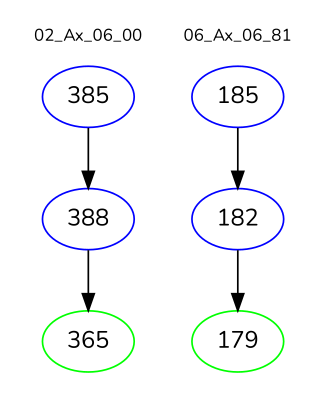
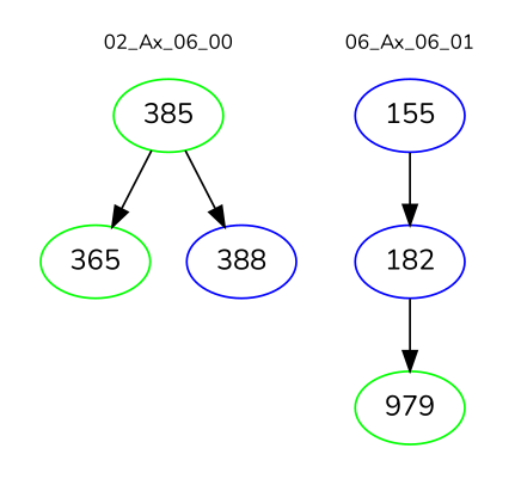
  digraph {
    fontname=Nunito
    node [color=blue fontname=Nunito]
    edge [color=black fontname=Nunito]
-   n1 [label=385]
+   n1 [color=green label=385]
    n2 [color=green label=365]
    n3 [label=388]
    n4 [label=182]
-   n5 [color=green label=179]
-   n6 [label=185]
+   n5 [color=green label=979]
+   n6 [label=155]
    subgraph cluster_1 {
      color=white
      fontsize=10
      label="02_Ax_06_00"
      n1
      n2
      n3
    }
    subgraph cluster_2 {
      color=white
      fontsize=10
-     label="06_Ax_06_81"
+     label="06_Ax_06_01"
      n4
      n5
      n6
    }
-   n3 -> n2
+   n1 -> n2
    n1 -> n3
    n4 -> n5
    n6 -> n4
  }
